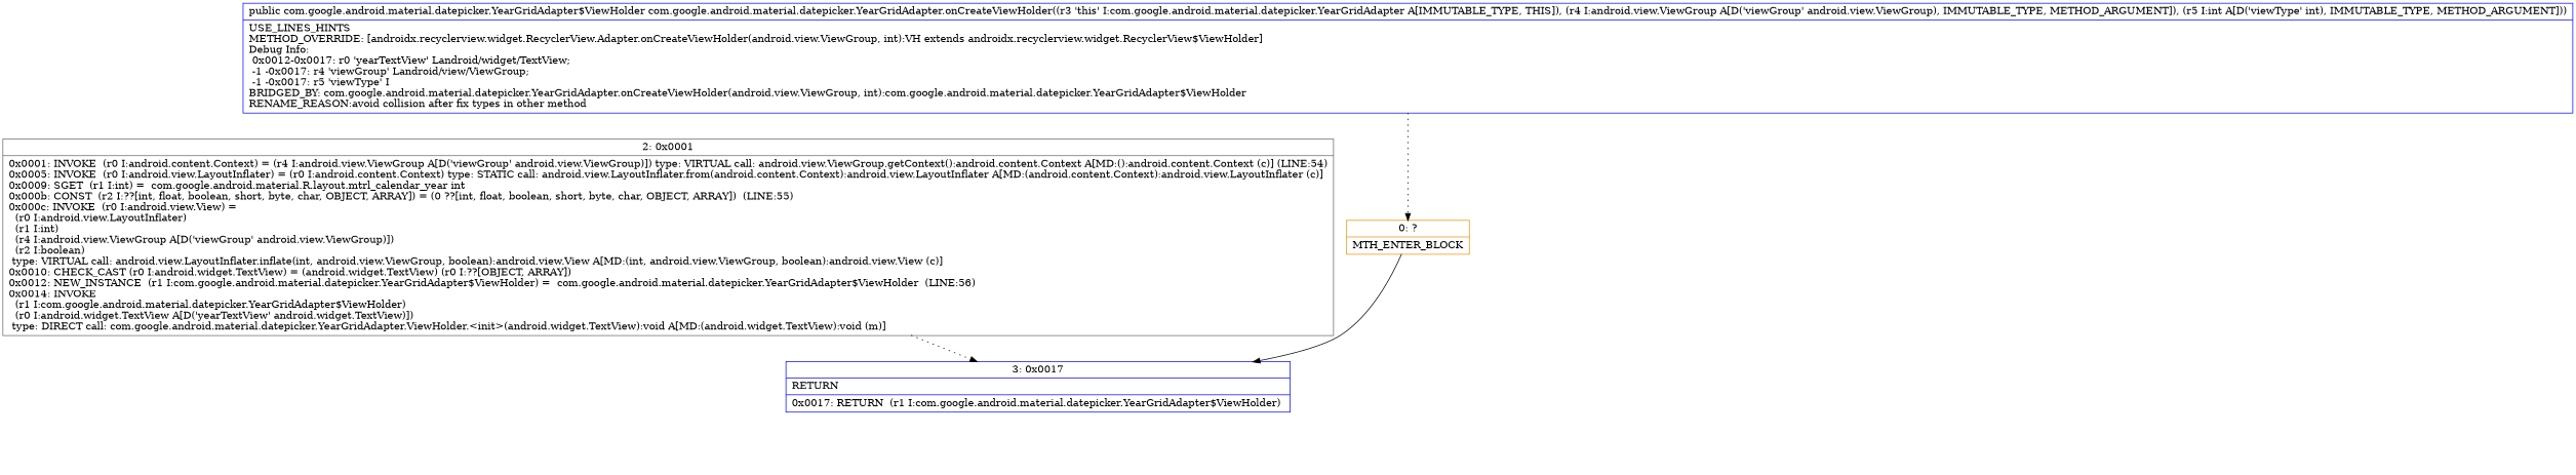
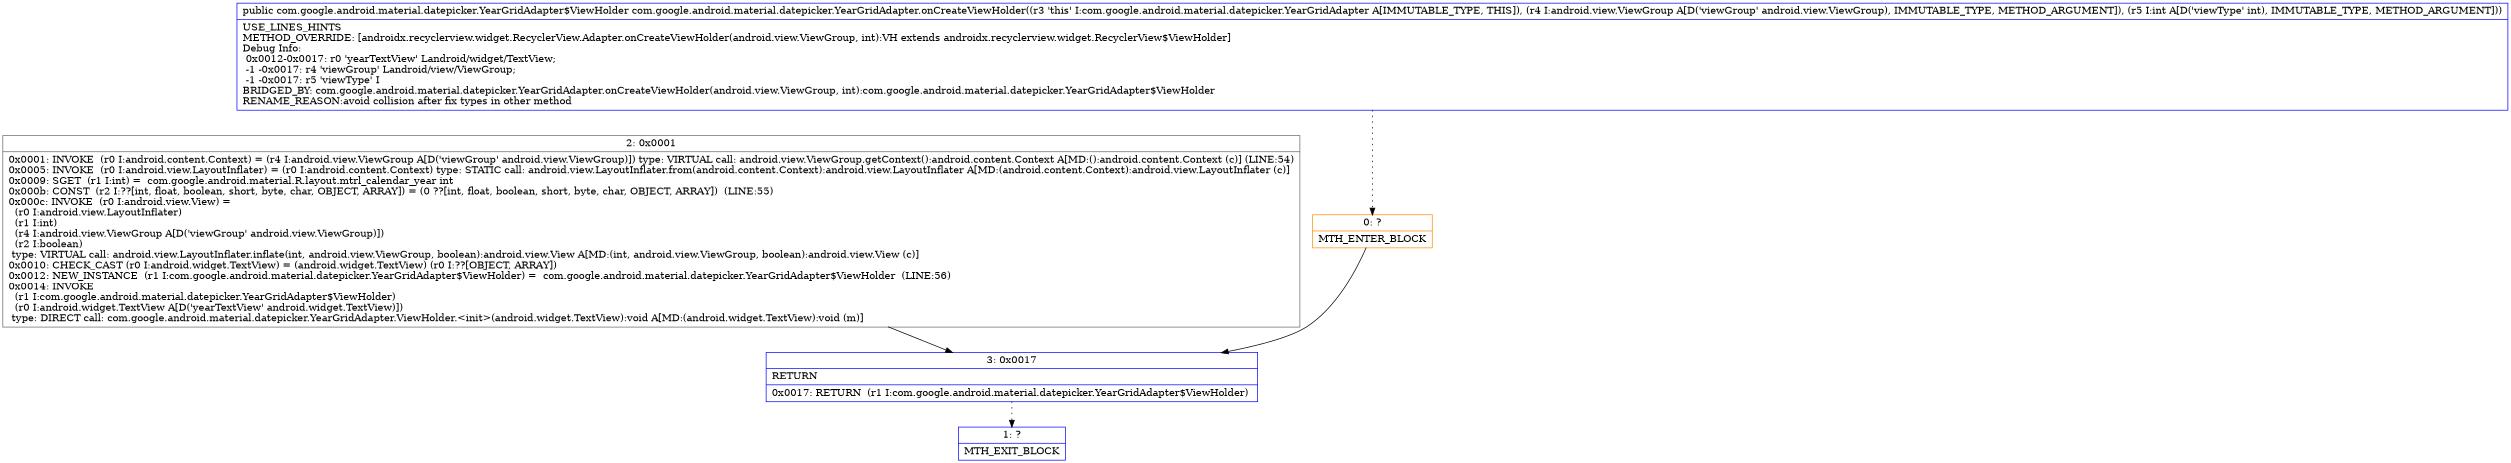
  digraph {
    node [color=blue shape=record]
    edge [style=solid]
    n1 [color=darkorange label="{0\:\ ?|MTH_ENTER_BLOCK\l}"]
    n2 [label="{3\:\ 0x0017|RETURN\l|0x0017: RETURN  (r1 I:com.google.android.material.datepicker.YearGridAdapter$ViewHolder) \l}"]
    n3 [color=gray40 label="{2\:\ 0x0001|0x0001: INVOKE  (r0 I:android.content.Context) = (r4 I:android.view.ViewGroup A[D('viewGroup' android.view.ViewGroup)]) type: VIRTUAL call: android.view.ViewGroup.getContext():android.content.Context A[MD:():android.content.Context (c)] (LINE:54)\l0x0005: INVOKE  (r0 I:android.view.LayoutInflater) = (r0 I:android.content.Context) type: STATIC call: android.view.LayoutInflater.from(android.content.Context):android.view.LayoutInflater A[MD:(android.content.Context):android.view.LayoutInflater (c)]\l0x0009: SGET  (r1 I:int) =  com.google.android.material.R.layout.mtrl_calendar_year int \l0x000b: CONST  (r2 I:??[int, float, boolean, short, byte, char, OBJECT, ARRAY]) = (0 ??[int, float, boolean, short, byte, char, OBJECT, ARRAY])  (LINE:55)\l0x000c: INVOKE  (r0 I:android.view.View) = \l  (r0 I:android.view.LayoutInflater)\l  (r1 I:int)\l  (r4 I:android.view.ViewGroup A[D('viewGroup' android.view.ViewGroup)])\l  (r2 I:boolean)\l type: VIRTUAL call: android.view.LayoutInflater.inflate(int, android.view.ViewGroup, boolean):android.view.View A[MD:(int, android.view.ViewGroup, boolean):android.view.View (c)]\l0x0010: CHECK_CAST (r0 I:android.widget.TextView) = (android.widget.TextView) (r0 I:??[OBJECT, ARRAY]) \l0x0012: NEW_INSTANCE  (r1 I:com.google.android.material.datepicker.YearGridAdapter$ViewHolder) =  com.google.android.material.datepicker.YearGridAdapter$ViewHolder  (LINE:56)\l0x0014: INVOKE  \l  (r1 I:com.google.android.material.datepicker.YearGridAdapter$ViewHolder)\l  (r0 I:android.widget.TextView A[D('yearTextView' android.widget.TextView)])\l type: DIRECT call: com.google.android.material.datepicker.YearGridAdapter.ViewHolder.\<init\>(android.widget.TextView):void A[MD:(android.widget.TextView):void (m)]\l}"]
+   n4 [label="{1\:\ ?|MTH_EXIT_BLOCK\l}"]
    n5 [label="{public com.google.android.material.datepicker.YearGridAdapter$ViewHolder com.google.android.material.datepicker.YearGridAdapter.onCreateViewHolder((r3 'this' I:com.google.android.material.datepicker.YearGridAdapter A[IMMUTABLE_TYPE, THIS]), (r4 I:android.view.ViewGroup A[D('viewGroup' android.view.ViewGroup), IMMUTABLE_TYPE, METHOD_ARGUMENT]), (r5 I:int A[D('viewType' int), IMMUTABLE_TYPE, METHOD_ARGUMENT]))  | USE_LINES_HINTS\lMETHOD_OVERRIDE: [androidx.recyclerview.widget.RecyclerView.Adapter.onCreateViewHolder(android.view.ViewGroup, int):VH extends androidx.recyclerview.widget.RecyclerView$ViewHolder]\lDebug Info:\l  0x0012\-0x0017: r0 'yearTextView' Landroid\/widget\/TextView;\l  \-1 \-0x0017: r4 'viewGroup' Landroid\/view\/ViewGroup;\l  \-1 \-0x0017: r5 'viewType' I\lBRIDGED_BY: com.google.android.material.datepicker.YearGridAdapter.onCreateViewHolder(android.view.ViewGroup, int):com.google.android.material.datepicker.YearGridAdapter$ViewHolder\lRENAME_REASON:avoid collision after fix types in other method\l}"]
    n1 -> n2
-   n3 -> n2 [style=dotted]
+   n2 -> n4 [style=dotted]
+   n3 -> n2
    n5 -> n1 [style=dotted]
  }
